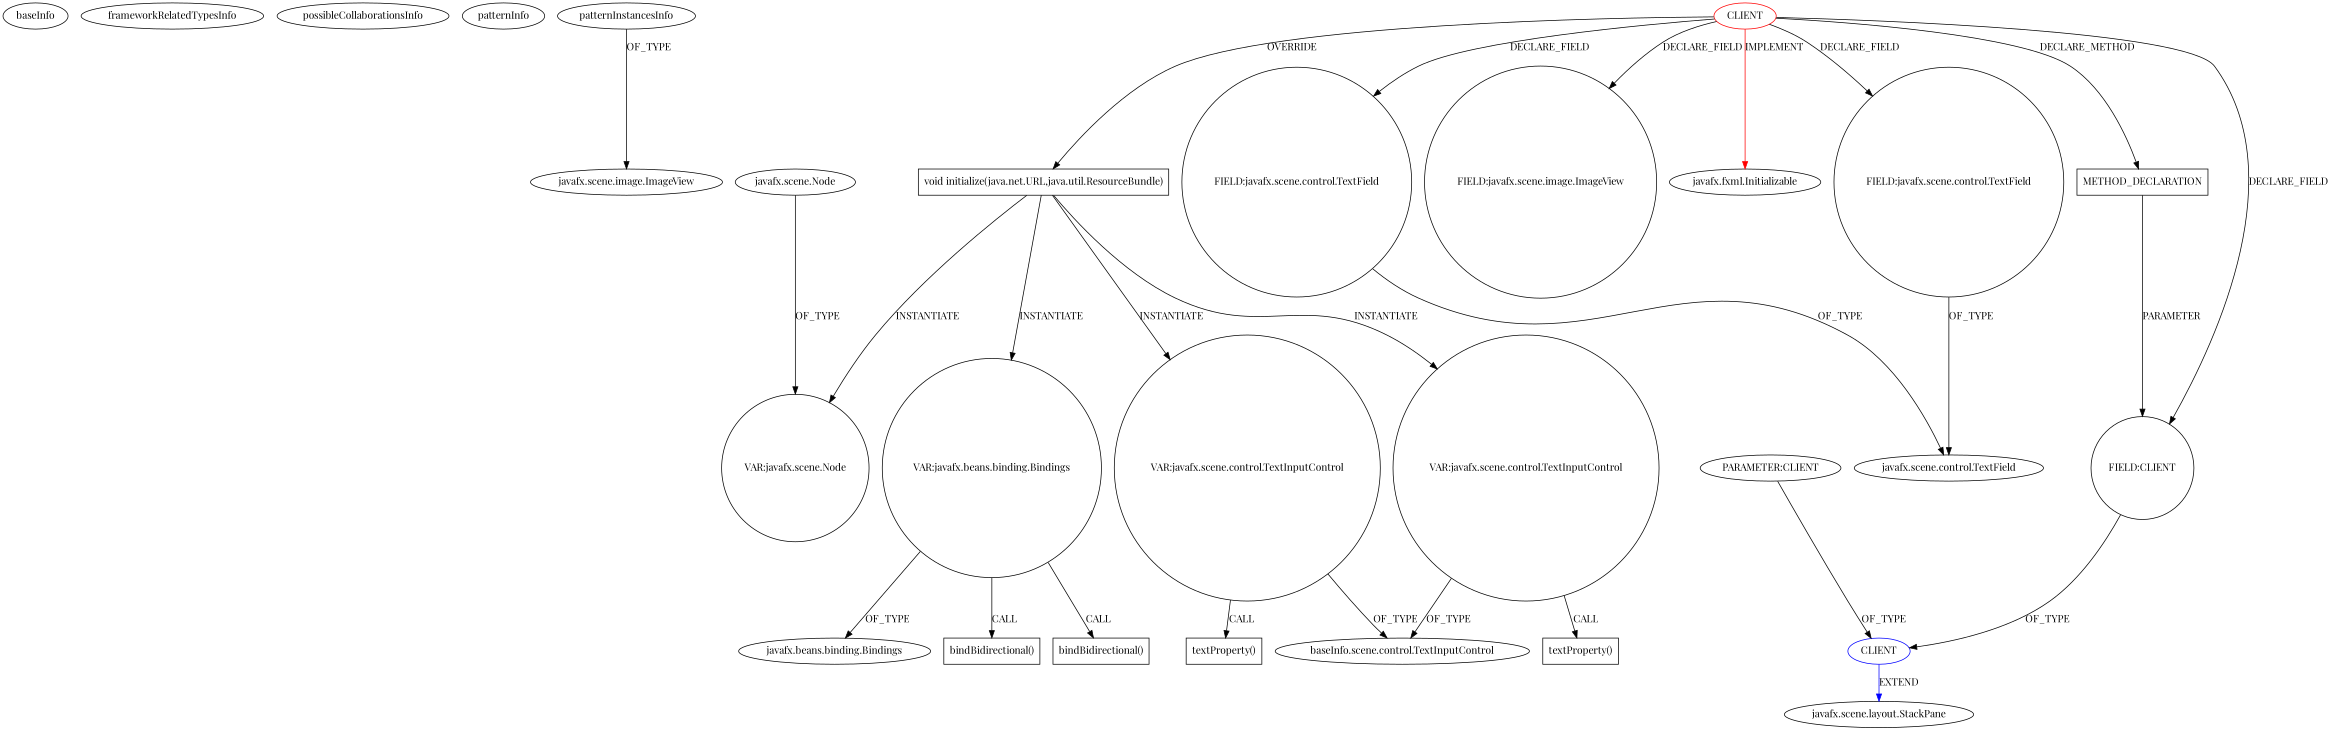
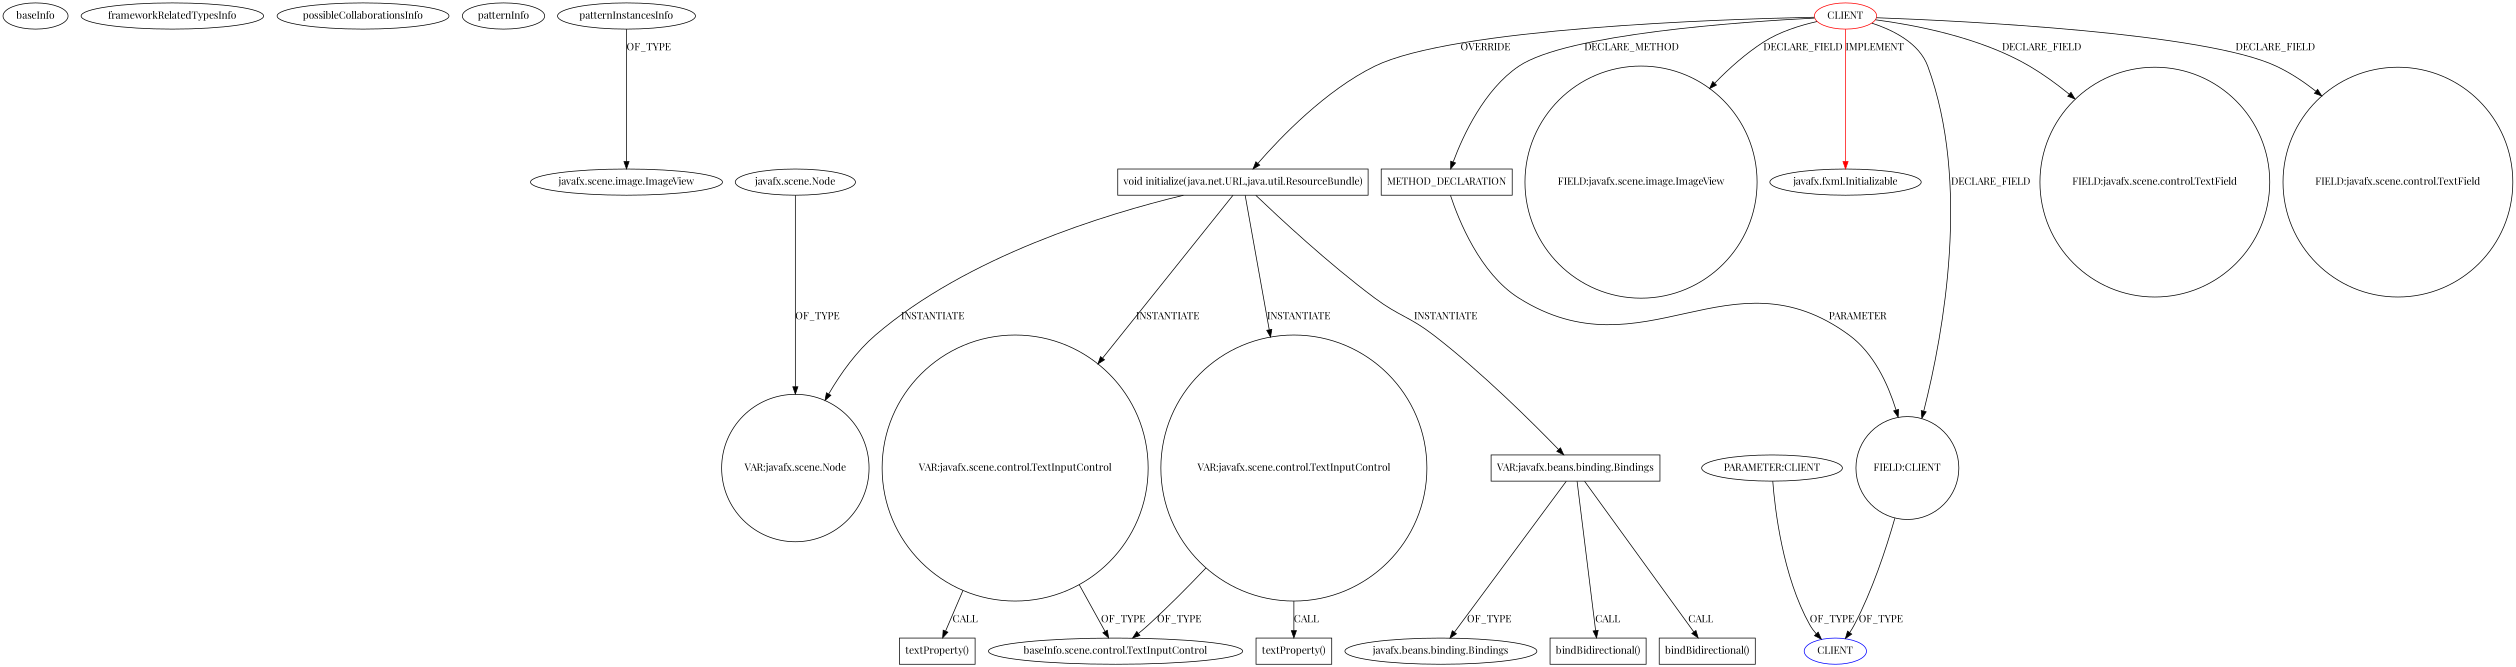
  digraph {
    fontname="Playfair Display"
    node [fontname="Playfair Display" isFrameworkType=false vertexType=FRAMEWORK_CLASS_TYPE]
    edge [fontname="Playfair Display"]
    baseInfo [category=pattern graphId=3423 isAnonymous=false possibleRelation=true isFrameworkType="" vertexType=""]
    frameworkRelatedTypesInfo [0="javafx.fxml.Initializable" isFrameworkType="" vertexType=""]
    possibleCollaborationsInfo [0="3423~FIELD_TYPE_DECLARATION-PARAMETER_TYPE_DECLARATION-CLIENT_METHOD_DECLARATION-~javafx.fxml.Initializable ~javafx.scene.layout.StackPane ~false~false" isFrameworkType="" vertexType=""]
    patternInfo [frequency=2.0 patternRootClient=0 isFrameworkType="" vertexType=""]
    patternInstancesInfo [0="ravjot28-FameDen~/ravjot28-FameDen/FameDen-master/src/com/fameden/controller/RegistrationSceneController.java~RegistrationSceneController~4004" 1="ravjot28-FameDen~/ravjot28-FameDen/FameDen-master/src/com/fameden/controller/TwitterIntegrationController.java~TwitterIntegrationController~4001" isFrameworkType="" vertexType=""]
    n6 [label="javafx.scene.image.ImageView"]
    n7 [label="javafx.beans.binding.Bindings"]
-   n8 [label="VAR:javafx.beans.binding.Bindings" shape=circle vertexType=VARIABLE_EXPRESION]
+   n8 [label="VAR:javafx.beans.binding.Bindings" shape=box vertexType=VARIABLE_EXPRESION]
    n9 [label="bindBidirectional()" shape=box vertexType=INSIDE_CALL]
    n10 [label="bindBidirectional()" shape=box vertexType=INSIDE_CALL]
    n11 [label="void initialize(java.net.URL,java.util.ResourceBundle)" shape=box vertexType=OVERRIDING_METHOD_DECLARATION]
    n12 [label="VAR:javafx.scene.control.TextInputControl" shape=circle vertexType=VARIABLE_EXPRESION]
    n13 [label="VAR:javafx.scene.control.TextInputControl" shape=circle vertexType=VARIABLE_EXPRESION]
    n14 [label="VAR:javafx.scene.Node" shape=circle vertexType=VARIABLE_EXPRESION]
    n15 [label="baseInfo.scene.control.TextInputControl"]
    n16 [label="textProperty()" shape=box vertexType=INSIDE_CALL]
    n17 [label="textProperty()" shape=box vertexType=INSIDE_CALL]
    n18 [color=red label=CLIENT vertexType=ROOT_CLIENT_CLASS_DECLARATION]
    n19 [label="FIELD:CLIENT" shape=circle vertexType=FIELD_DECLARATION]
    n20 [label="FIELD:javafx.scene.image.ImageView" shape=circle vertexType=FIELD_DECLARATION]
    n21 [label="javafx.fxml.Initializable" vertexType=FRAMEWORK_INTERFACE_TYPE]
    n22 [label=METHOD_DECLARATION shape=box vertexType=CLIENT_METHOD_DECLARATION]
    n23 [label="FIELD:javafx.scene.control.TextField" shape=circle vertexType=FIELD_DECLARATION]
    n24 [label="FIELD:javafx.scene.control.TextField" shape=circle vertexType=FIELD_DECLARATION]
    n25 [color=blue label=CLIENT vertexType=REFERENCE_CLIENT_CLASS_DECLARATION]
-   n26 [label="javafx.scene.control.TextField"]
-   n27 [label="javafx.scene.layout.StackPane"]
    n28 [label="PARAMETER:CLIENT" vertexType=PARAMETER_DECLARATION]
    n29 [label="javafx.scene.Node"]
    patternInstancesInfo -> n6 [label=OF_TYPE]
    n8 -> n7 [label=OF_TYPE]
    n8 -> n9 [label=CALL]
    n8 -> n10 [label=CALL]
    n11 -> n8 [label=INSTANTIATE]
    n11 -> n12 [label=INSTANTIATE]
    n11 -> n13 [label=INSTANTIATE]
    n11 -> n14 [label=INSTANTIATE]
    n12 -> n15 [label=OF_TYPE]
    n12 -> n16 [label=CALL]
    n13 -> n15 [label=OF_TYPE]
    n13 -> n17 [label=CALL]
    n18 -> n11 [label=OVERRIDE]
    n18 -> n19 [label=DECLARE_FIELD]
    n18 -> n20 [label=DECLARE_FIELD]
    n18 -> n21 [color=red label=IMPLEMENT]
    n18 -> n22 [label=DECLARE_METHOD]
    n18 -> n23 [label=DECLARE_FIELD]
    n18 -> n24 [label=DECLARE_FIELD]
    n19 -> n25 [label=OF_TYPE]
    n22 -> n19 [label=PARAMETER]
-   n23 -> n26 [label=OF_TYPE]
-   n24 -> n26 [label=OF_TYPE]
-   n25 -> n27 [color=blue label=EXTEND]
    n28 -> n25 [label=OF_TYPE]
    n29 -> n14 [label=OF_TYPE]
  }
